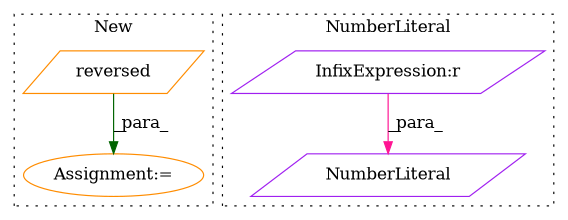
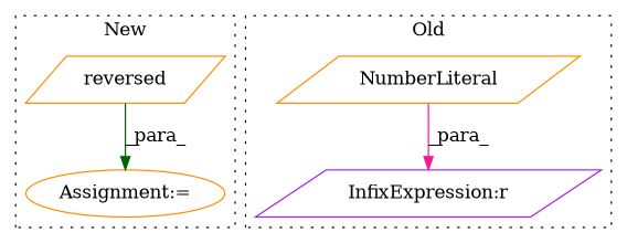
  digraph {
    node [color=darkorange l=1 shape=parallelogram]
    n1 [a=32 l="9,1" label=reversed s="5330,5360"]
    n2 [a=7 label="Assignment:=" s=5329 shape=ellipse]
    n3 [a=27 color=purple l=4 label="InfixExpression:r" s=5222]
-   n4 [a=34 color=purple label=NumberLiteral s=5226]
+   n4 [a=34 label=NumberLiteral s=5226]
    subgraph cluster_1 {
      label=New
      style=dotted
      n1
      n2
    }
    subgraph cluster_2 {
-     label=NumberLiteral
+     label=Old
      style=dotted
      n3
      n4
    }
    n1 -> n2 [color=darkgreen label=_para_]
-   n3 -> n4 [color=deeppink label=_para_]
+   n4 -> n3 [color=deeppink label=_para_]
  }
